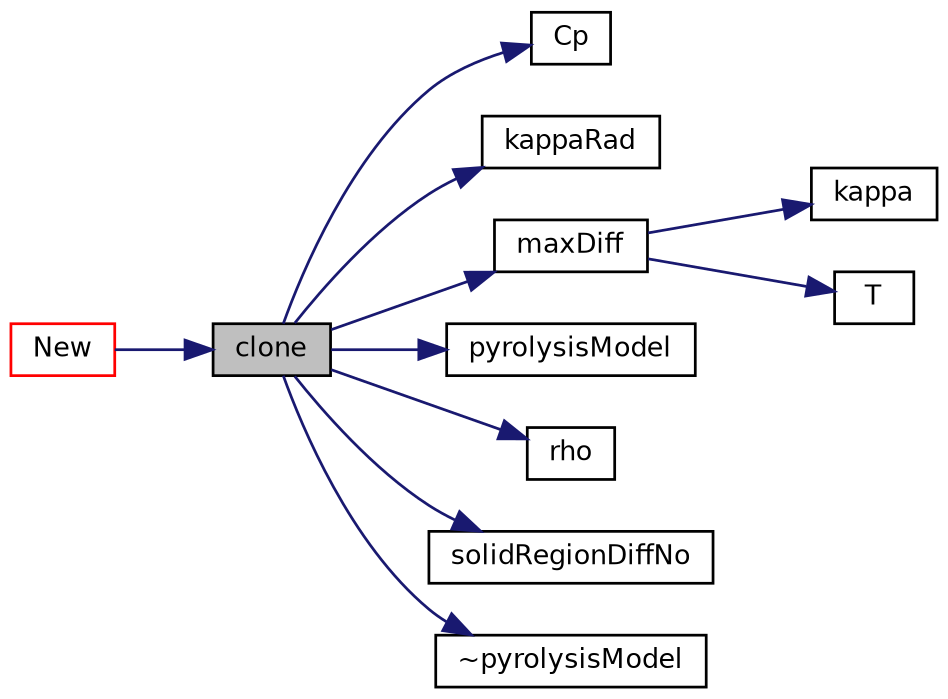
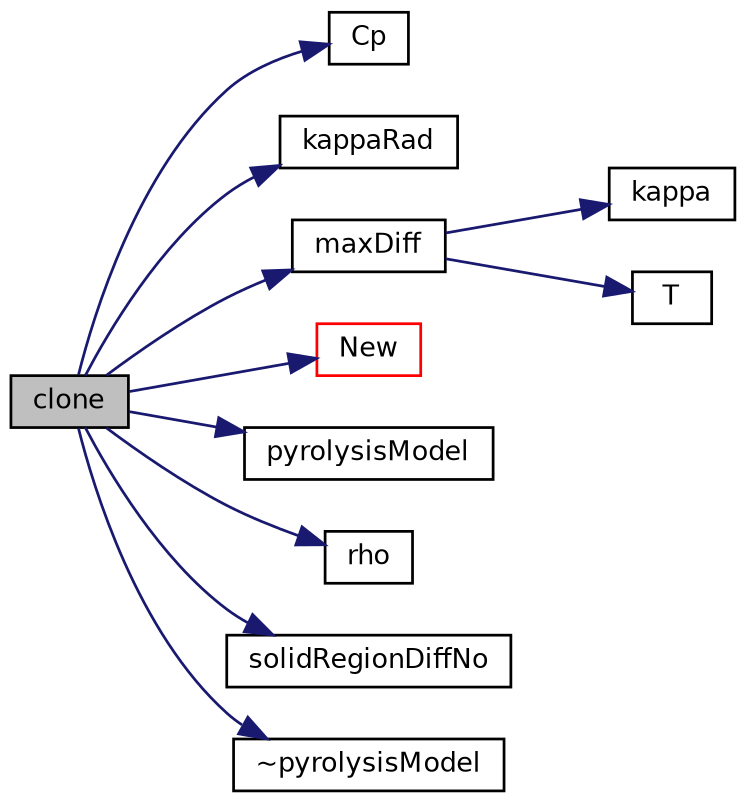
  digraph {
    rankdir=LR
    node [color=black fontname=Helvetica fontsize=10 shape=record]
    edge [color=midnightblue fontname=Helvetica fontsize=10 labelfontname=Helvetica labelfontsize=10 style=solid]
    n1 [fillcolor=grey75 fontcolor=black height=0.2 label=clone style=filled width=0.4]
    n2 [height=0.2 label=Cp width=0.4]
    n3 [height=0.2 label=kappaRad width=0.4]
    n4 [height=0.2 label=maxDiff width=0.4]
    n5 [color=red height=0.2 label=New width=0.4]
    n6 [height=0.2 label=pyrolysisModel width=0.4]
    n7 [height=0.2 label=rho width=0.4]
    n8 [height=0.2 label=solidRegionDiffNo width=0.4]
    n9 [height=0.2 label="~pyrolysisModel" width=0.4]
    n10 [height=0.2 label=kappa width=0.4]
    n11 [height=0.2 label=T width=0.4]
    n1 -> n2
    n1 -> n3
    n1 -> n4
-   n5 -> n1
+   n1 -> n5
    n1 -> n6
    n1 -> n7
    n1 -> n8
    n1 -> n9
    n4 -> n10
    n4 -> n11
  }
